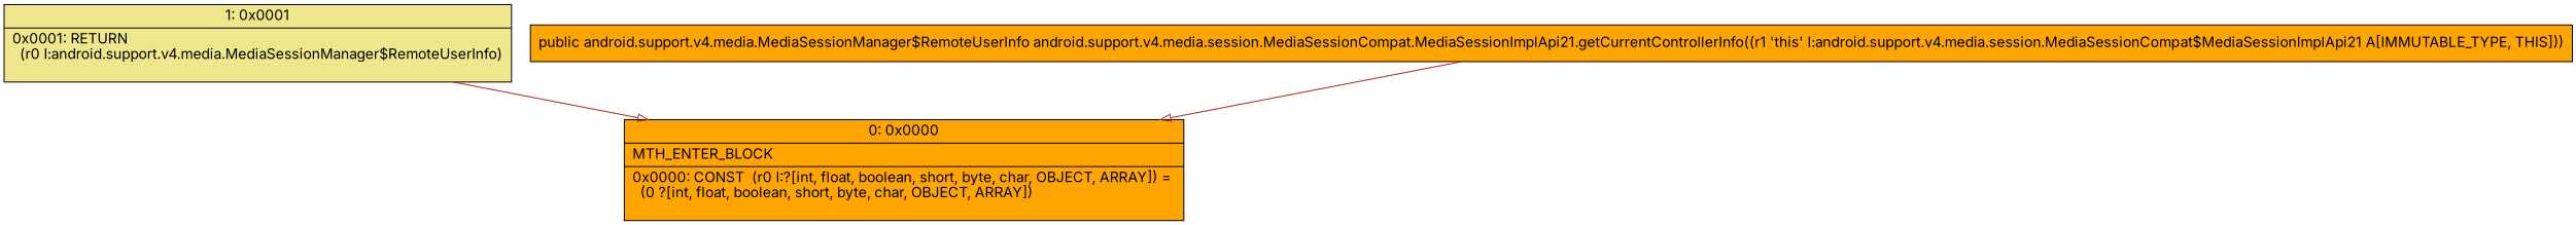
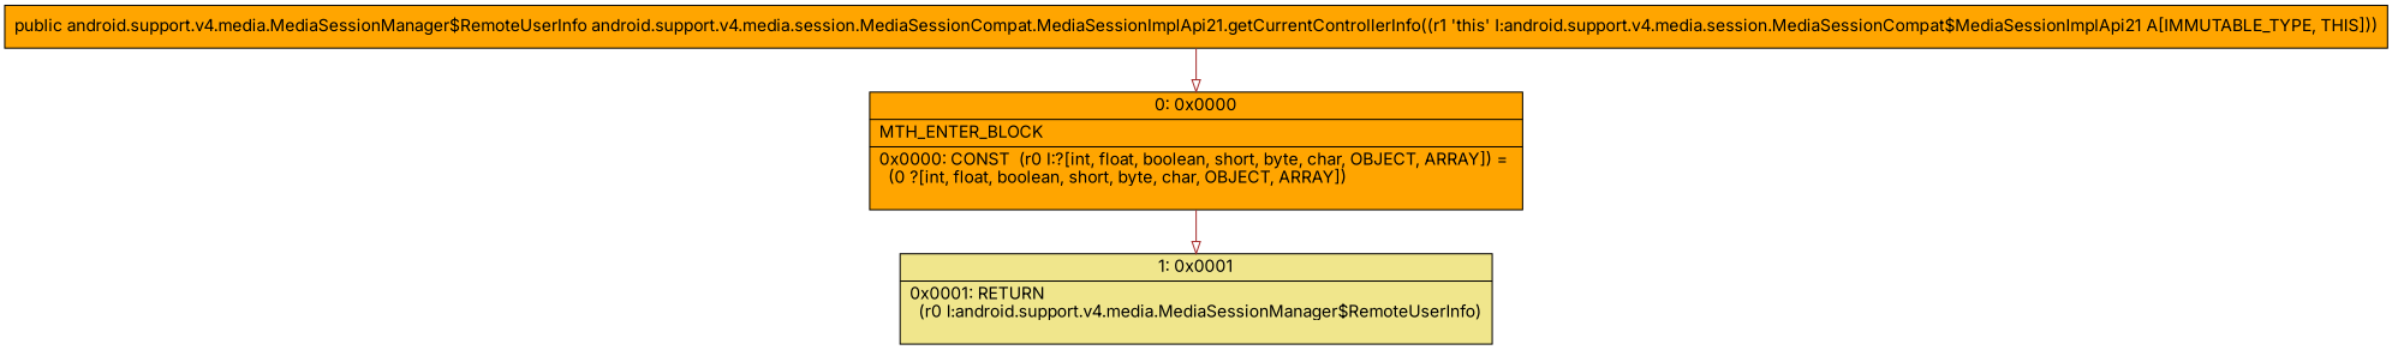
  digraph {
    fontname=Inter
    node [shape=record style=filled fillcolor=orange fontname=Inter]
    edge [color=brown arrowhead=onormal fontname=Inter]
    n1 [label="{0\:\ 0x0000|MTH_ENTER_BLOCK\l|0x0000: CONST  (r0 I:?[int, float, boolean, short, byte, char, OBJECT, ARRAY]) = \l  (0 ?[int, float, boolean, short, byte, char, OBJECT, ARRAY])\l \l}"]
    n2 [label="{1\:\ 0x0001|0x0001: RETURN  \l  (r0 I:android.support.v4.media.MediaSessionManager$RemoteUserInfo)\l \l}" fillcolor=khaki]
    n3 [label="{public android.support.v4.media.MediaSessionManager$RemoteUserInfo android.support.v4.media.session.MediaSessionCompat.MediaSessionImplApi21.getCurrentControllerInfo((r1 'this' I:android.support.v4.media.session.MediaSessionCompat$MediaSessionImplApi21 A[IMMUTABLE_TYPE, THIS])) }"]
-   n2 -> n1
+   n1 -> n2
    n3 -> n1
  }
